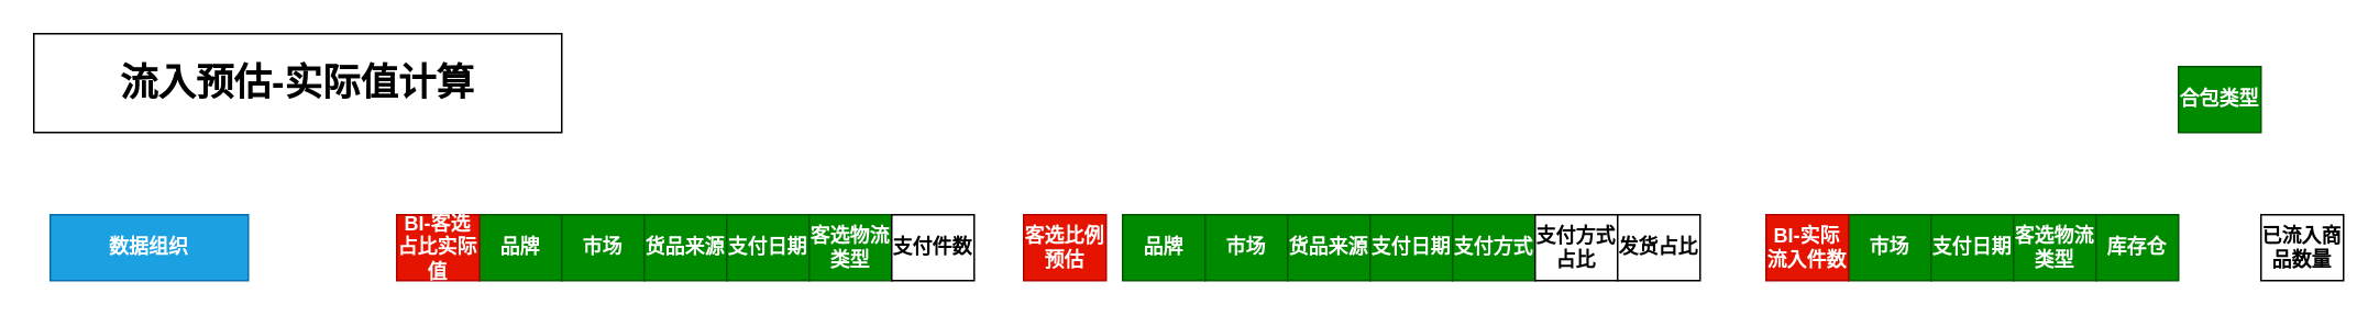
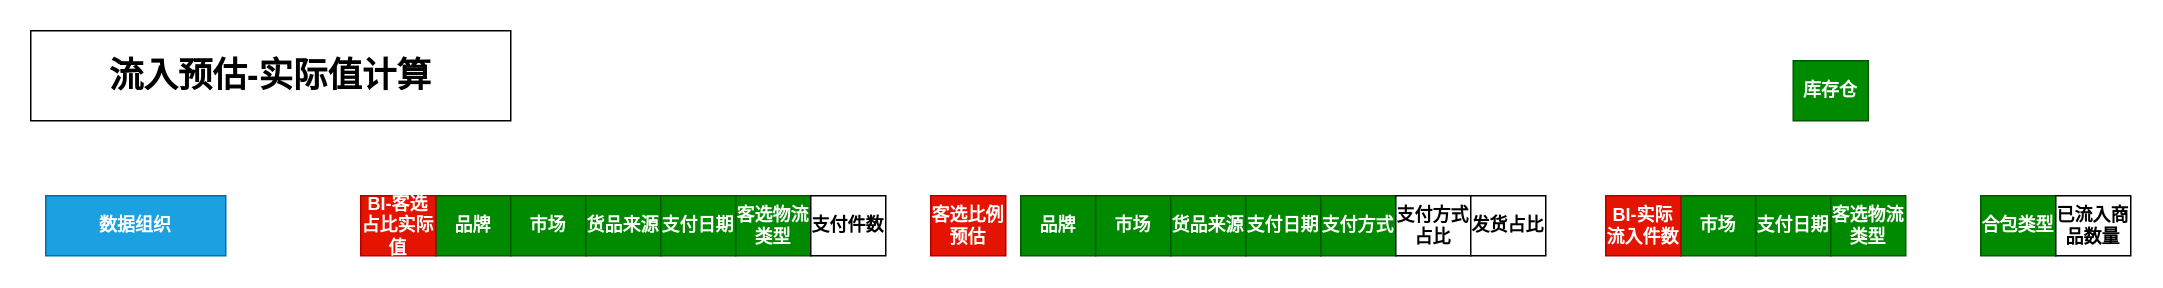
  <mxCell id="0" />
  <mxCell id="1" parent="0" />
  <mxCell id="2" value="品牌" style="rounded=0;whiteSpace=wrap;html=1;fillColor=#008a00;fontColor=#ffffff;strokeColor=#005700;fontStyle=1" vertex="1" parent="1"><mxGeometry x="290" y="130" width="50" height="40" as="geometry" /></mxCell>
  <mxCell id="3" value="市场" style="rounded=0;whiteSpace=wrap;html=1;fillColor=#008a00;fontColor=#ffffff;strokeColor=#005700;fontStyle=1" vertex="1" parent="1"><mxGeometry x="340" y="130" width="50" height="40" as="geometry" /></mxCell>
  <mxCell id="4" value="货品来源" style="rounded=0;whiteSpace=wrap;html=1;fillColor=#008a00;fontColor=#ffffff;strokeColor=#005700;fontStyle=1" vertex="1" parent="1"><mxGeometry x="390" y="130" width="50" height="40" as="geometry" /></mxCell>
  <mxCell id="5" value="支付日期" style="rounded=0;whiteSpace=wrap;html=1;fillColor=#008a00;fontColor=#ffffff;strokeColor=#005700;fontStyle=1" vertex="1" parent="1"><mxGeometry x="440" y="130" width="50" height="40" as="geometry" /></mxCell>
  <mxCell id="6" value="BI-客选占比实际值" style="rounded=0;whiteSpace=wrap;html=1;fillColor=#e51400;fontColor=#ffffff;strokeColor=#B20000;fontStyle=1" vertex="1" parent="1"><mxGeometry x="240" y="130" width="50" height="40" as="geometry" /></mxCell>
  <mxCell id="7" value="数据组织" style="whiteSpace=wrap;html=1;fontStyle=1;fillColor=#1ba1e2;strokeColor=#006EAF;fontColor=#ffffff;" vertex="1" parent="1"><mxGeometry x="30" y="130" width="120" height="40" as="geometry" /></mxCell>
  <mxCell id="8" value="&lt;span&gt;&lt;font style=&quot;font-size: 23px;&quot;&gt;流入预估-实际值计算&lt;/font&gt;&lt;/span&gt;" style="rounded=0;whiteSpace=wrap;html=1;fontStyle=1" vertex="1" parent="1"><mxGeometry x="20" y="20" width="320" height="60" as="geometry" /></mxCell>
  <mxCell id="9" value="品牌" style="rounded=0;whiteSpace=wrap;html=1;fillColor=#008a00;fontColor=#ffffff;strokeColor=#005700;fontStyle=1" vertex="1" parent="1"><mxGeometry x="680" y="130" width="50" height="40" as="geometry" /></mxCell>
  <mxCell id="10" value="市场" style="rounded=0;whiteSpace=wrap;html=1;fillColor=#008a00;fontColor=#ffffff;strokeColor=#005700;fontStyle=1" vertex="1" parent="1"><mxGeometry x="730" y="130" width="50" height="40" as="geometry" /></mxCell>
  <mxCell id="11" value="货品来源" style="rounded=0;whiteSpace=wrap;html=1;fillColor=#008a00;fontColor=#ffffff;strokeColor=#005700;fontStyle=1" vertex="1" parent="1"><mxGeometry x="780" y="130" width="50" height="40" as="geometry" /></mxCell>
  <mxCell id="12" value="支付日期" style="rounded=0;whiteSpace=wrap;html=1;fillColor=#008a00;fontColor=#ffffff;strokeColor=#005700;fontStyle=1" vertex="1" parent="1"><mxGeometry x="830" y="130" width="50" height="40" as="geometry" /></mxCell>
  <mxCell id="13" value="支付方式" style="rounded=0;whiteSpace=wrap;html=1;fontStyle=1;fillColor=#008a00;fontColor=#ffffff;strokeColor=#005700;" vertex="1" parent="1"><mxGeometry x="880" y="130" width="50" height="40" as="geometry" /></mxCell>
  <mxCell id="14" value="客选比例预估" style="rounded=0;whiteSpace=wrap;html=1;fillColor=#e51400;fontColor=#ffffff;strokeColor=#B20000;fontStyle=1" vertex="1" parent="1"><mxGeometry x="620" y="130" width="50" height="40" as="geometry" /></mxCell>
  <mxCell id="15" value="支付方式占比" style="rounded=0;whiteSpace=wrap;html=1;fontStyle=1" vertex="1" parent="1"><mxGeometry x="930" y="130" width="50" height="40" as="geometry" /></mxCell>
  <mxCell id="16" value="发货占比" style="rounded=0;whiteSpace=wrap;html=1;fontStyle=1" vertex="1" parent="1"><mxGeometry x="980" y="130" width="50" height="40" as="geometry" /></mxCell>
  <mxCell id="17" value="客选物流类型" style="rounded=0;whiteSpace=wrap;html=1;fillColor=#008a00;fontColor=#ffffff;strokeColor=#005700;fontStyle=1" vertex="1" parent="1"><mxGeometry x="490" y="130" width="50" height="40" as="geometry" /></mxCell>
  <mxCell id="18" value="支付件数" style="rounded=0;whiteSpace=wrap;html=1;fontStyle=1" vertex="1" parent="1"><mxGeometry x="540" y="130" width="50" height="40" as="geometry" /></mxCell>
  <mxCell id="19" value="市场" style="rounded=0;whiteSpace=wrap;html=1;fillColor=#008a00;fontColor=#ffffff;strokeColor=#005700;fontStyle=1" vertex="1" parent="1"><mxGeometry x="1120" y="130" width="50" height="40" as="geometry" /></mxCell>
  <mxCell id="20" value="支付日期" style="rounded=0;whiteSpace=wrap;html=1;fillColor=#008a00;fontColor=#ffffff;strokeColor=#005700;fontStyle=1" vertex="1" parent="1"><mxGeometry x="1170" y="130" width="50" height="40" as="geometry" /></mxCell>
  <mxCell id="21" value="客选物流类型" style="rounded=0;whiteSpace=wrap;html=1;fillColor=#008a00;fontColor=#ffffff;strokeColor=#005700;fontStyle=1" vertex="1" parent="1"><mxGeometry x="1220" y="130" width="50" height="40" as="geometry" /></mxCell>
- <mxCell id="22" value="库存仓" style="rounded=0;whiteSpace=wrap;html=1;fillColor=#008a00;fontColor=#ffffff;strokeColor=#005700;fontStyle=1" vertex="1" parent="1"><mxGeometry x="1270" y="130" width="50" height="40" as="geometry" /></mxCell>
- <mxCell id="23" value="合包类型" style="rounded=0;whiteSpace=wrap;html=1;fontStyle=1;fillColor=#008a00;fontColor=#ffffff;strokeColor=#005700;" vertex="1" parent="1"><mxGeometry x="1320" y="40" width="50" height="40" as="geometry" /></mxCell>
+ <mxCell id="22" value="库存仓" style="rounded=0;whiteSpace=wrap;html=1;fillColor=#008a00;fontColor=#ffffff;strokeColor=#005700;fontStyle=1" vertex="1" parent="1"><mxGeometry x="1195" y="40" width="50" height="40" as="geometry" /></mxCell>
+ <mxCell id="23" value="合包类型" style="rounded=0;whiteSpace=wrap;html=1;fontStyle=1;fillColor=#008a00;fontColor=#ffffff;strokeColor=#005700;" vertex="1" parent="1"><mxGeometry x="1320" y="130" width="50" height="40" as="geometry" /></mxCell>
  <mxCell id="24" value="BI-实际流入件数" style="rounded=0;whiteSpace=wrap;html=1;fillColor=#e51400;fontColor=#ffffff;strokeColor=#B20000;fontStyle=1" vertex="1" parent="1"><mxGeometry x="1070" y="130" width="50" height="40" as="geometry" /></mxCell>
  <mxCell id="25" value="已流入商品数量" style="rounded=0;whiteSpace=wrap;html=1;fontStyle=1" vertex="1" parent="1"><mxGeometry x="1370" y="130" width="50" height="40" as="geometry" /></mxCell>
